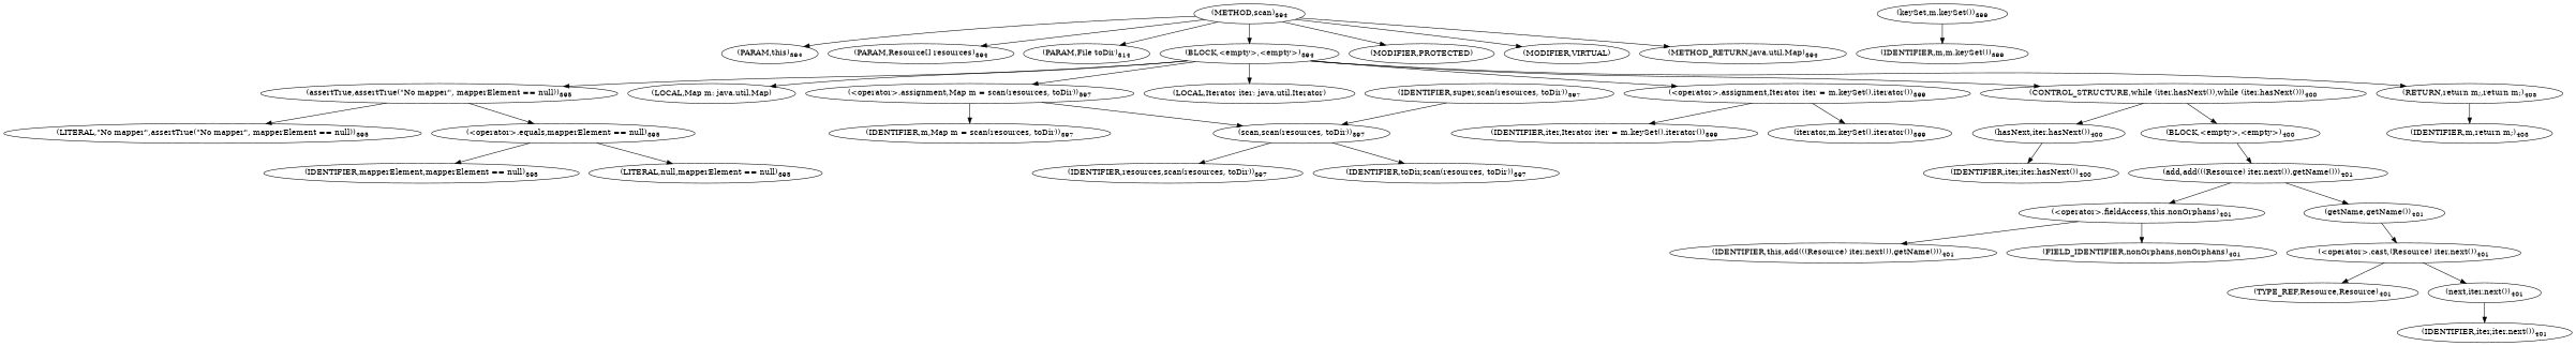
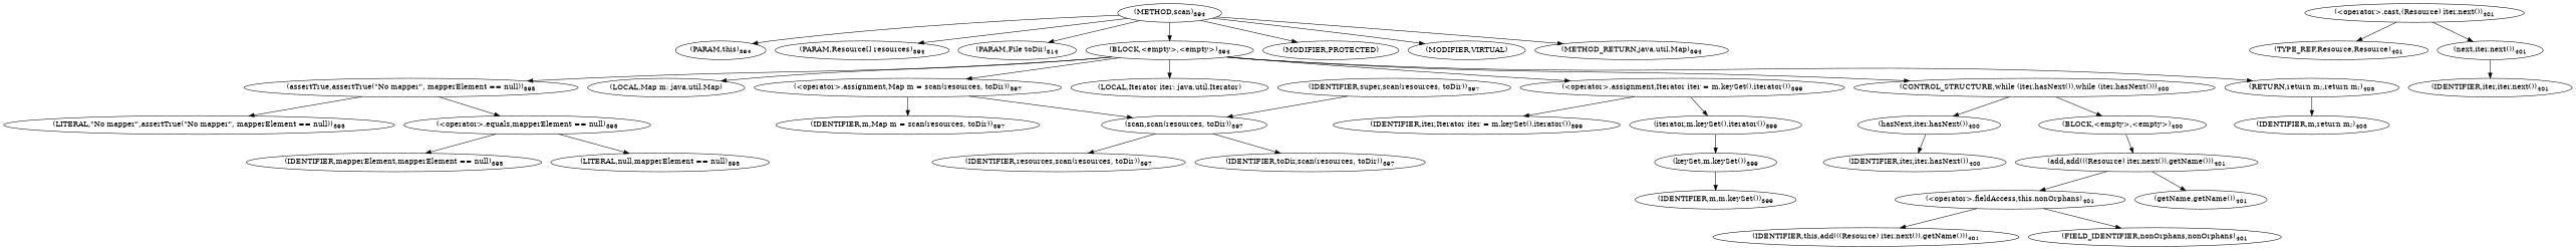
  digraph {
    n1 [label=<(METHOD,scan)<SUB>394</SUB>>]
    n2 [label=<(PARAM,this)<SUB>394</SUB>>]
    n3 [label=<(PARAM,Resource[] resources)<SUB>394</SUB>>]
    n4 [label=<(PARAM,File toDir)<SUB>314</SUB>>]
    n5 [label=<(BLOCK,&lt;empty&gt;,&lt;empty&gt;)<SUB>394</SUB>>]
    n6 [label=<(MODIFIER,PROTECTED)>]
    n7 [label=<(MODIFIER,VIRTUAL)>]
    n8 [label=<(METHOD_RETURN,java.util.Map)<SUB>394</SUB>>]
    n9 [label=<(assertTrue,assertTrue(&quot;No mapper&quot;, mapperElement == null))<SUB>395</SUB>>]
    n10 [label=<(LOCAL,Map m: java.util.Map)>]
    n11 [label=<(&lt;operator&gt;.assignment,Map m = scan(resources, toDir))<SUB>597</SUB>>]
    n12 [label=<(LOCAL,Iterator iter: java.util.Iterator)>]
    n13 [label=<(&lt;operator&gt;.assignment,Iterator iter = m.keySet().iterator())<SUB>399</SUB>>]
    n14 [label=<(CONTROL_STRUCTURE,while (iter.hasNext()),while (iter.hasNext()))<SUB>400</SUB>>]
    n15 [label=<(RETURN,return m;,return m;)<SUB>403</SUB>>]
    n16 [label=<(LITERAL,&quot;No mapper&quot;,assertTrue(&quot;No mapper&quot;, mapperElement == null))<SUB>395</SUB>>]
    n17 [label=<(&lt;operator&gt;.equals,mapperElement == null)<SUB>395</SUB>>]
    n18 [label=<(IDENTIFIER,m,Map m = scan(resources, toDir))<SUB>397</SUB>>]
    n19 [label=<(scan,scan(resources, toDir))<SUB>397</SUB>>]
    n20 [label=<(IDENTIFIER,iter,Iterator iter = m.keySet().iterator())<SUB>399</SUB>>]
    n21 [label=<(iterator,m.keySet().iterator())<SUB>399</SUB>>]
    n22 [label=<(hasNext,iter.hasNext())<SUB>400</SUB>>]
    n23 [label=<(BLOCK,&lt;empty&gt;,&lt;empty&gt;)<SUB>400</SUB>>]
    n24 [label=<(IDENTIFIER,m,return m;)<SUB>403</SUB>>]
    n25 [label=<(IDENTIFIER,mapperElement,mapperElement == null)<SUB>395</SUB>>]
    n26 [label=<(LITERAL,null,mapperElement == null)<SUB>395</SUB>>]
    n27 [label=<(IDENTIFIER,resources,scan(resources, toDir))<SUB>397</SUB>>]
    n28 [label=<(IDENTIFIER,toDir,scan(resources, toDir))<SUB>397</SUB>>]
    n29 [label=<(IDENTIFIER,super,scan(resources, toDir))<SUB>397</SUB>>]
    n30 [label=<(keySet,m.keySet())<SUB>399</SUB>>]
    n31 [label=<(IDENTIFIER,m,m.keySet())<SUB>399</SUB>>]
    n32 [label=<(IDENTIFIER,iter,iter.hasNext())<SUB>400</SUB>>]
    n33 [label=<(add,add(((Resource) iter.next()).getName()))<SUB>401</SUB>>]
    n34 [label=<(&lt;operator&gt;.fieldAccess,this.nonOrphans)<SUB>401</SUB>>]
    n35 [label=<(getName,getName())<SUB>401</SUB>>]
    n36 [label=<(IDENTIFIER,this,add(((Resource) iter.next()).getName()))<SUB>401</SUB>>]
    n37 [label=<(FIELD_IDENTIFIER,nonOrphans,nonOrphans)<SUB>401</SUB>>]
    n38 [label=<(&lt;operator&gt;.cast,(Resource) iter.next())<SUB>401</SUB>>]
    n39 [label=<(TYPE_REF,Resource,Resource)<SUB>401</SUB>>]
    n40 [label=<(next,iter.next())<SUB>401</SUB>>]
    n41 [label=<(IDENTIFIER,iter,iter.next())<SUB>401</SUB>>]
    n1 -> n2
    n1 -> n3
    n1 -> n4
    n1 -> n5
    n1 -> n6
    n1 -> n7
    n1 -> n8
    n5 -> n9
    n5 -> n10
    n5 -> n11
    n5 -> n12
    n5 -> n13
    n5 -> n14
    n5 -> n15
    n9 -> n16
    n9 -> n17
    n11 -> n18
    n11 -> n19
    n13 -> n20
    n13 -> n21
    n14 -> n22
    n14 -> n23
    n15 -> n24
    n17 -> n25
    n17 -> n26
    n19 -> n27
    n19 -> n28
+   n21 -> n30
    n22 -> n32
    n23 -> n33
    n29 -> n19
    n30 -> n31
    n33 -> n34
    n33 -> n35
    n34 -> n36
    n34 -> n37
-   n35 -> n38
    n38 -> n39
    n38 -> n40
    n40 -> n41
  }
